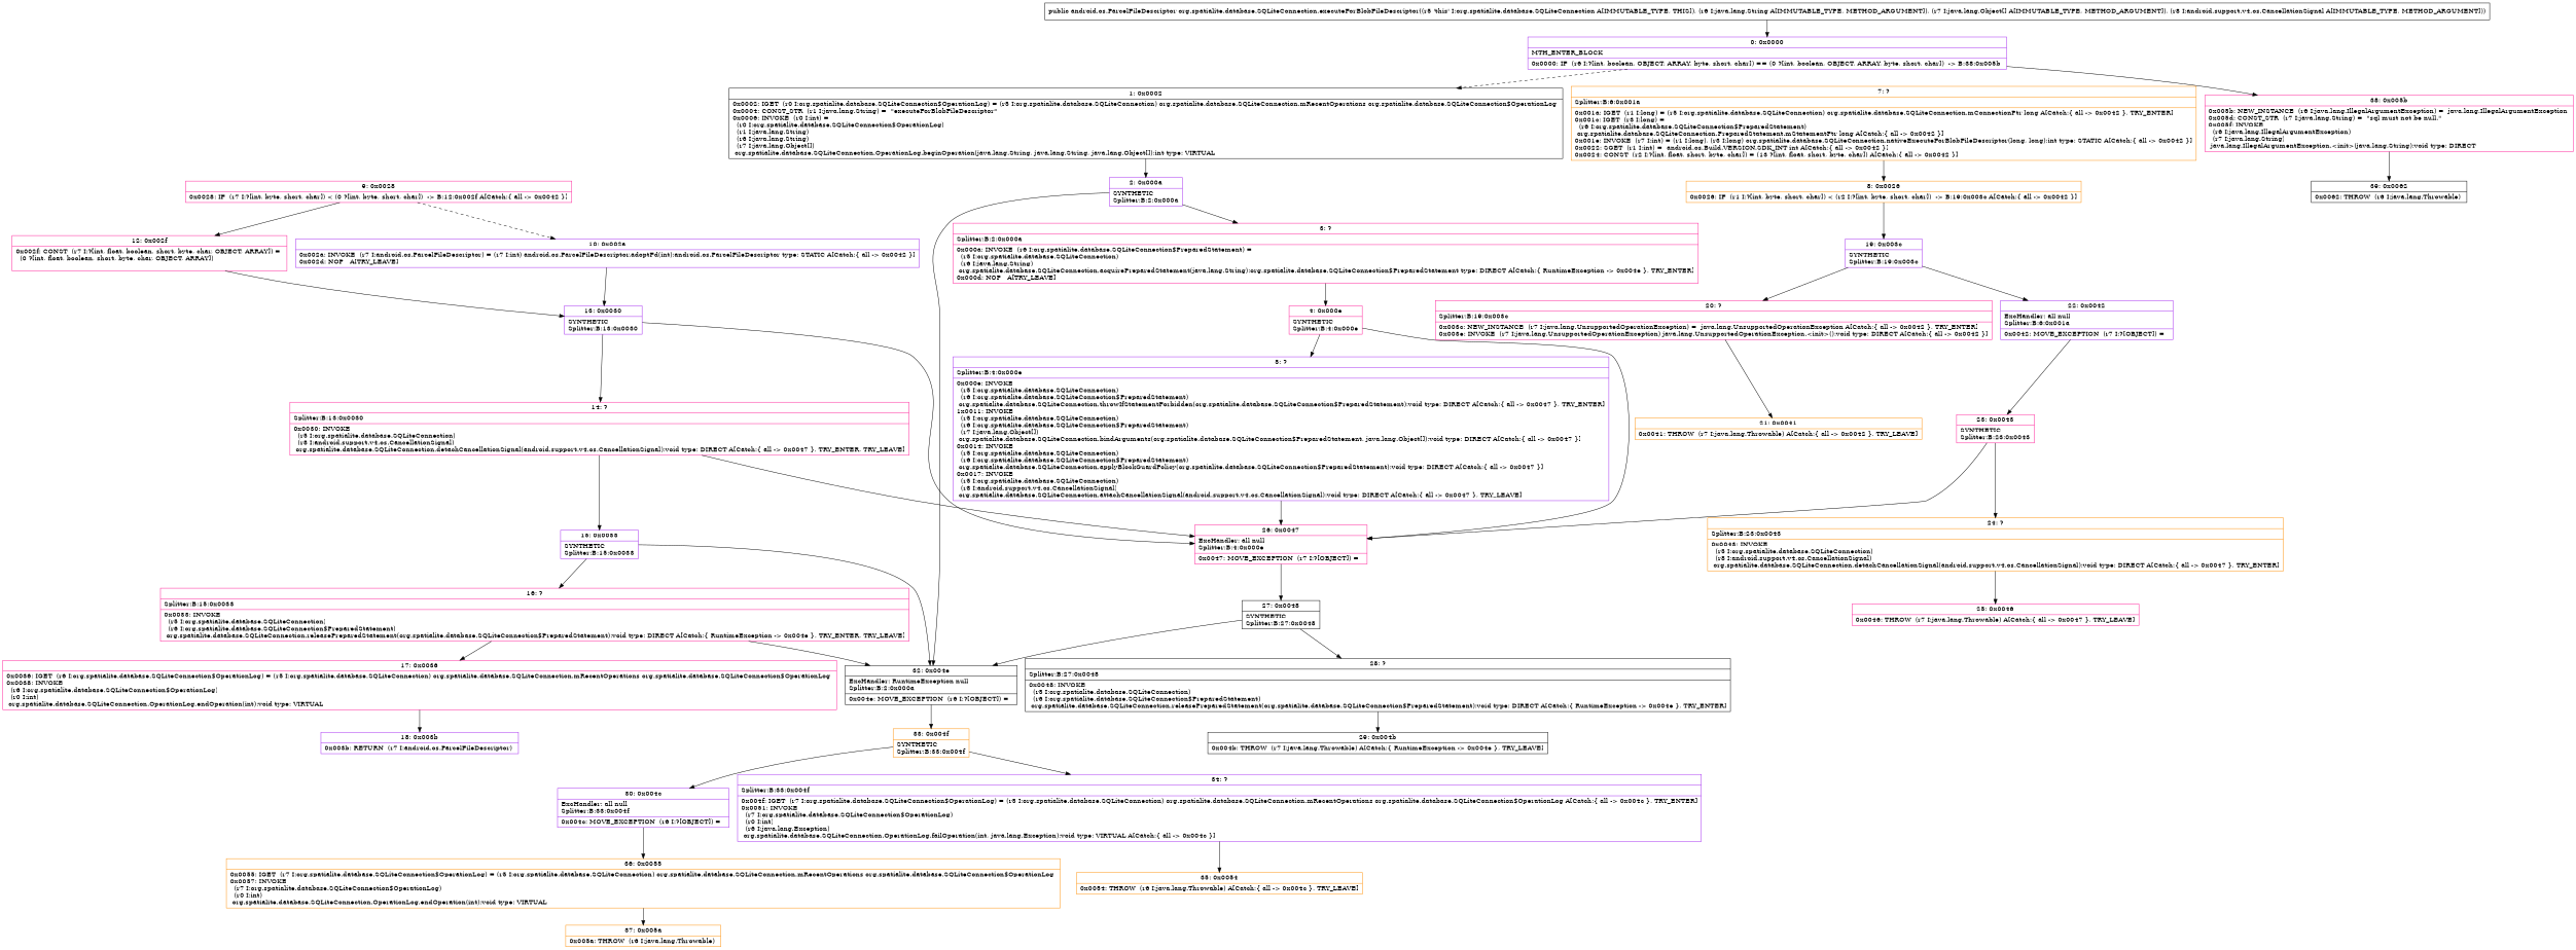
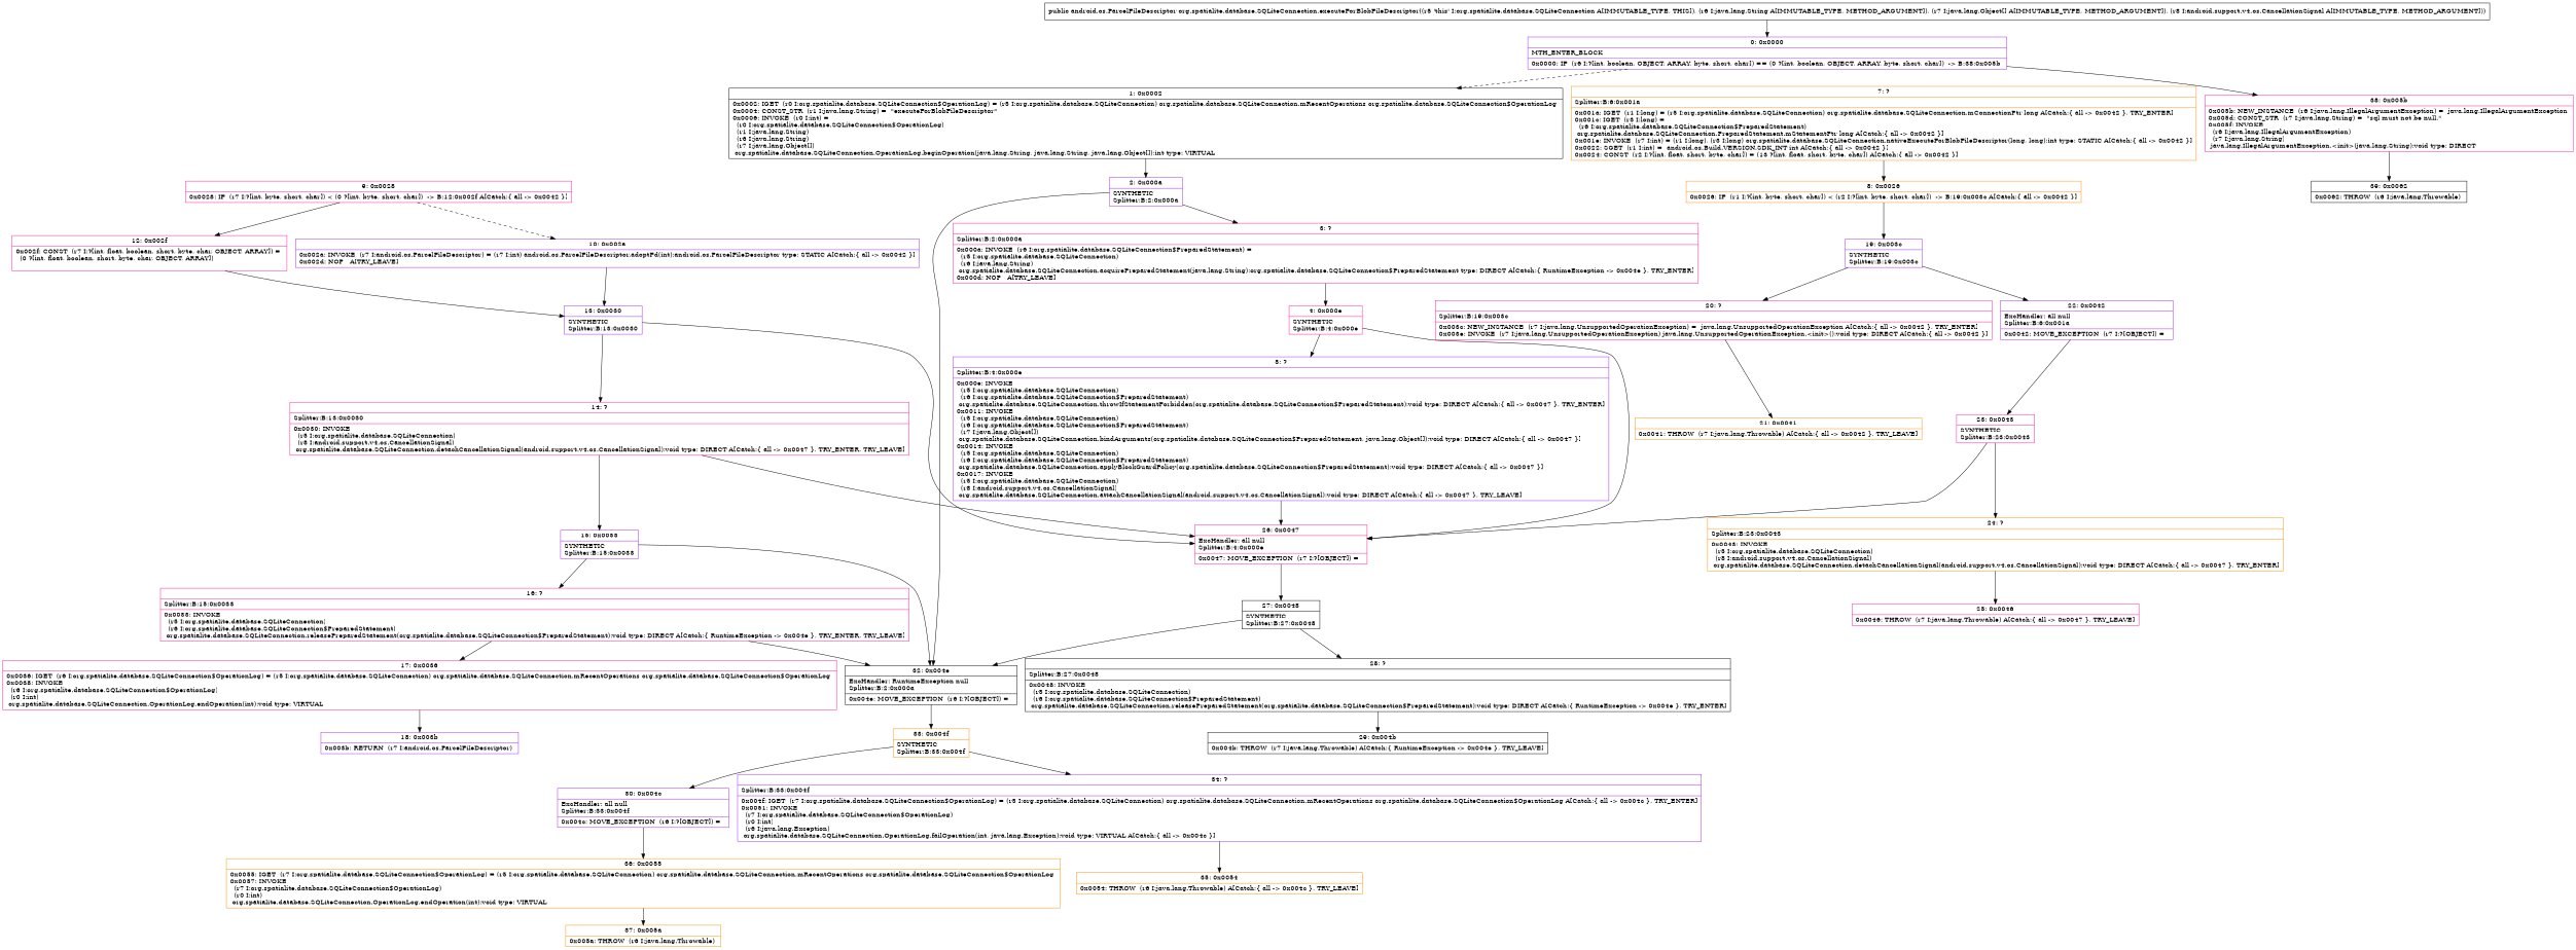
  digraph {
    node [color=deeppink shape=record]
    n1 [color=purple label="{0\:\ 0x0000|MTH_ENTER_BLOCK\l|0x0000: IF  (r6 I:?[int, boolean, OBJECT, ARRAY, byte, short, char]) == (0 ?[int, boolean, OBJECT, ARRAY, byte, short, char])  \-\> B:38:0x005b \l}"]
    n2 [color=black label="{1\:\ 0x0002|0x0002: IGET  (r0 I:org.spatialite.database.SQLiteConnection$OperationLog) = (r5 I:org.spatialite.database.SQLiteConnection) org.spatialite.database.SQLiteConnection.mRecentOperations org.spatialite.database.SQLiteConnection$OperationLog \l0x0004: CONST_STR  (r1 I:java.lang.String) =  \"executeForBlobFileDescriptor\" \l0x0006: INVOKE  (r0 I:int) = \l  (r0 I:org.spatialite.database.SQLiteConnection$OperationLog)\l  (r1 I:java.lang.String)\l  (r6 I:java.lang.String)\l  (r7 I:java.lang.Object[])\l org.spatialite.database.SQLiteConnection.OperationLog.beginOperation(java.lang.String, java.lang.String, java.lang.Object[]):int type: VIRTUAL \l}"]
    n3 [label="{38\:\ 0x005b|0x005b: NEW_INSTANCE  (r6 I:java.lang.IllegalArgumentException) =  java.lang.IllegalArgumentException \l0x005d: CONST_STR  (r7 I:java.lang.String) =  \"sql must not be null.\" \l0x005f: INVOKE  \l  (r6 I:java.lang.IllegalArgumentException)\l  (r7 I:java.lang.String)\l java.lang.IllegalArgumentException.\<init\>(java.lang.String):void type: DIRECT \l}"]
    n4 [color=purple label="{2\:\ 0x000a|SYNTHETIC\lSplitter:B:2:0x000a\l}"]
    n5 [color=black label="{39\:\ 0x0062|0x0062: THROW  (r6 I:java.lang.Throwable) \l}"]
    n6 [label="{3\:\ ?|Splitter:B:2:0x000a\l|0x000a: INVOKE  (r6 I:org.spatialite.database.SQLiteConnection$PreparedStatement) = \l  (r5 I:org.spatialite.database.SQLiteConnection)\l  (r6 I:java.lang.String)\l org.spatialite.database.SQLiteConnection.acquirePreparedStatement(java.lang.String):org.spatialite.database.SQLiteConnection$PreparedStatement type: DIRECT A[Catch:\{ RuntimeException \-\> 0x004e \}, TRY_ENTER]\l0x000d: NOP   A[TRY_LEAVE]\l}"]
    n7 [color=black label="{32\:\ 0x004e|ExcHandler: RuntimeException null\lSplitter:B:2:0x000a\l|0x004e: MOVE_EXCEPTION  (r6 I:?[OBJECT]) =  \l}"]
    n8 [label="{4\:\ 0x000e|SYNTHETIC\lSplitter:B:4:0x000e\l}"]
    n9 [color=darkorange label="{33\:\ 0x004f|SYNTHETIC\lSplitter:B:33:0x004f\l}"]
-   n10 [color=purple label="{5\:\ ?|Splitter:B:4:0x000e\l|0x000e: INVOKE  \l  (r5 I:org.spatialite.database.SQLiteConnection)\l  (r6 I:org.spatialite.database.SQLiteConnection$PreparedStatement)\l org.spatialite.database.SQLiteConnection.throwIfStatementForbidden(org.spatialite.database.SQLiteConnection$PreparedStatement):void type: DIRECT A[Catch:\{ all \-\> 0x0047 \}, TRY_ENTER]\l1x0011: INVOKE  \l  (r5 I:org.spatialite.database.SQLiteConnection)\l  (r6 I:org.spatialite.database.SQLiteConnection$PreparedStatement)\l  (r7 I:java.lang.Object[])\l org.spatialite.database.SQLiteConnection.bindArguments(org.spatialite.database.SQLiteConnection$PreparedStatement, java.lang.Object[]):void type: DIRECT A[Catch:\{ all \-\> 0x0047 \}]\l0x0014: INVOKE  \l  (r5 I:org.spatialite.database.SQLiteConnection)\l  (r6 I:org.spatialite.database.SQLiteConnection$PreparedStatement)\l org.spatialite.database.SQLiteConnection.applyBlockGuardPolicy(org.spatialite.database.SQLiteConnection$PreparedStatement):void type: DIRECT A[Catch:\{ all \-\> 0x0047 \}]\l0x0017: INVOKE  \l  (r5 I:org.spatialite.database.SQLiteConnection)\l  (r8 I:android.support.v4.os.CancellationSignal)\l org.spatialite.database.SQLiteConnection.attachCancellationSignal(android.support.v4.os.CancellationSignal):void type: DIRECT A[Catch:\{ all \-\> 0x0047 \}, TRY_LEAVE]\l}"]
+   n10 [color=purple label="{5\:\ ?|Splitter:B:4:0x000e\l|0x000e: INVOKE  \l  (r5 I:org.spatialite.database.SQLiteConnection)\l  (r6 I:org.spatialite.database.SQLiteConnection$PreparedStatement)\l org.spatialite.database.SQLiteConnection.throwIfStatementForbidden(org.spatialite.database.SQLiteConnection$PreparedStatement):void type: DIRECT A[Catch:\{ all \-\> 0x0047 \}, TRY_ENTER]\l0x0011: INVOKE  \l  (r5 I:org.spatialite.database.SQLiteConnection)\l  (r6 I:org.spatialite.database.SQLiteConnection$PreparedStatement)\l  (r7 I:java.lang.Object[])\l org.spatialite.database.SQLiteConnection.bindArguments(org.spatialite.database.SQLiteConnection$PreparedStatement, java.lang.Object[]):void type: DIRECT A[Catch:\{ all \-\> 0x0047 \}]\l0x0014: INVOKE  \l  (r5 I:org.spatialite.database.SQLiteConnection)\l  (r6 I:org.spatialite.database.SQLiteConnection$PreparedStatement)\l org.spatialite.database.SQLiteConnection.applyBlockGuardPolicy(org.spatialite.database.SQLiteConnection$PreparedStatement):void type: DIRECT A[Catch:\{ all \-\> 0x0047 \}]\l0x0017: INVOKE  \l  (r5 I:org.spatialite.database.SQLiteConnection)\l  (r8 I:android.support.v4.os.CancellationSignal)\l org.spatialite.database.SQLiteConnection.attachCancellationSignal(android.support.v4.os.CancellationSignal):void type: DIRECT A[Catch:\{ all \-\> 0x0047 \}, TRY_LEAVE]\l}"]
    n11 [label="{26\:\ 0x0047|ExcHandler: all null\lSplitter:B:4:0x000e\l|0x0047: MOVE_EXCEPTION  (r7 I:?[OBJECT]) =  \l}"]
    n12 [color=black label="{27\:\ 0x0048|SYNTHETIC\lSplitter:B:27:0x0048\l}"]
    n13 [color=darkorange label="{7\:\ ?|Splitter:B:6:0x001a\l|0x001a: IGET  (r1 I:long) = (r5 I:org.spatialite.database.SQLiteConnection) org.spatialite.database.SQLiteConnection.mConnectionPtr long A[Catch:\{ all \-\> 0x0042 \}, TRY_ENTER]\l0x001c: IGET  (r3 I:long) = \l  (r6 I:org.spatialite.database.SQLiteConnection$PreparedStatement)\l org.spatialite.database.SQLiteConnection.PreparedStatement.mStatementPtr long A[Catch:\{ all \-\> 0x0042 \}]\l0x001e: INVOKE  (r7 I:int) = (r1 I:long), (r3 I:long) org.spatialite.database.SQLiteConnection.nativeExecuteForBlobFileDescriptor(long, long):int type: STATIC A[Catch:\{ all \-\> 0x0042 \}]\l0x0022: SGET  (r1 I:int) =  android.os.Build.VERSION.SDK_INT int A[Catch:\{ all \-\> 0x0042 \}]\l0x0024: CONST  (r2 I:?[int, float, short, byte, char]) = (13 ?[int, float, short, byte, char]) A[Catch:\{ all \-\> 0x0042 \}]\l}"]
    n14 [color=darkorange label="{8\:\ 0x0026|0x0026: IF  (r1 I:?[int, byte, short, char]) \< (r2 I:?[int, byte, short, char])  \-\> B:19:0x003c A[Catch:\{ all \-\> 0x0042 \}]\l}"]
    n15 [color=purple label="{22\:\ 0x0042|ExcHandler: all null\lSplitter:B:6:0x001a\l|0x0042: MOVE_EXCEPTION  (r7 I:?[OBJECT]) =  \l}"]
    n16 [label="{23\:\ 0x0043|SYNTHETIC\lSplitter:B:23:0x0043\l}"]
    n17 [color=purple label="{19\:\ 0x003c|SYNTHETIC\lSplitter:B:19:0x003c\l}"]
    n18 [label="{9\:\ 0x0028|0x0028: IF  (r7 I:?[int, byte, short, char]) \< (0 ?[int, byte, short, char])  \-\> B:12:0x002f A[Catch:\{ all \-\> 0x0042 \}]\l}"]
    n19 [color=purple label="{10\:\ 0x002a|0x002a: INVOKE  (r7 I:android.os.ParcelFileDescriptor) = (r7 I:int) android.os.ParcelFileDescriptor.adoptFd(int):android.os.ParcelFileDescriptor type: STATIC A[Catch:\{ all \-\> 0x0042 \}]\l0x002d: NOP   A[TRY_LEAVE]\l}"]
    n20 [label="{12\:\ 0x002f|0x002f: CONST  (r7 I:?[int, float, boolean, short, byte, char, OBJECT, ARRAY]) = \l  (0 ?[int, float, boolean, short, byte, char, OBJECT, ARRAY])\l \l}"]
    n21 [label="{20\:\ ?|Splitter:B:19:0x003c\l|0x003c: NEW_INSTANCE  (r7 I:java.lang.UnsupportedOperationException) =  java.lang.UnsupportedOperationException A[Catch:\{ all \-\> 0x0042 \}, TRY_ENTER]\l0x003e: INVOKE  (r7 I:java.lang.UnsupportedOperationException) java.lang.UnsupportedOperationException.\<init\>():void type: DIRECT A[Catch:\{ all \-\> 0x0042 \}]\l}"]
    n22 [color=purple label="{13\:\ 0x0030|SYNTHETIC\lSplitter:B:13:0x0030\l}"]
    n23 [label="{14\:\ ?|Splitter:B:13:0x0030\l|0x0030: INVOKE  \l  (r5 I:org.spatialite.database.SQLiteConnection)\l  (r8 I:android.support.v4.os.CancellationSignal)\l org.spatialite.database.SQLiteConnection.detachCancellationSignal(android.support.v4.os.CancellationSignal):void type: DIRECT A[Catch:\{ all \-\> 0x0047 \}, TRY_ENTER, TRY_LEAVE]\l}"]
    n24 [color=purple label="{15\:\ 0x0033|SYNTHETIC\lSplitter:B:15:0x0033\l}"]
    n25 [label="{16\:\ ?|Splitter:B:15:0x0033\l|0x0033: INVOKE  \l  (r5 I:org.spatialite.database.SQLiteConnection)\l  (r6 I:org.spatialite.database.SQLiteConnection$PreparedStatement)\l org.spatialite.database.SQLiteConnection.releasePreparedStatement(org.spatialite.database.SQLiteConnection$PreparedStatement):void type: DIRECT A[Catch:\{ RuntimeException \-\> 0x004e \}, TRY_ENTER, TRY_LEAVE]\l}"]
    n26 [label="{17\:\ 0x0036|0x0036: IGET  (r6 I:org.spatialite.database.SQLiteConnection$OperationLog) = (r5 I:org.spatialite.database.SQLiteConnection) org.spatialite.database.SQLiteConnection.mRecentOperations org.spatialite.database.SQLiteConnection$OperationLog \l0x0038: INVOKE  \l  (r6 I:org.spatialite.database.SQLiteConnection$OperationLog)\l  (r0 I:int)\l org.spatialite.database.SQLiteConnection.OperationLog.endOperation(int):void type: VIRTUAL \l}"]
    n27 [color=purple label="{18\:\ 0x003b|0x003b: RETURN  (r7 I:android.os.ParcelFileDescriptor) \l}"]
    n28 [color=darkorange label="{21\:\ 0x0041|0x0041: THROW  (r7 I:java.lang.Throwable) A[Catch:\{ all \-\> 0x0042 \}, TRY_LEAVE]\l}"]
    n29 [color=darkorange label="{24\:\ ?|Splitter:B:23:0x0043\l|0x0043: INVOKE  \l  (r5 I:org.spatialite.database.SQLiteConnection)\l  (r8 I:android.support.v4.os.CancellationSignal)\l org.spatialite.database.SQLiteConnection.detachCancellationSignal(android.support.v4.os.CancellationSignal):void type: DIRECT A[Catch:\{ all \-\> 0x0047 \}, TRY_ENTER]\l}"]
    n30 [label="{25\:\ 0x0046|0x0046: THROW  (r7 I:java.lang.Throwable) A[Catch:\{ all \-\> 0x0047 \}, TRY_LEAVE]\l}"]
    n31 [color=black label="{28\:\ ?|Splitter:B:27:0x0048\l|0x0048: INVOKE  \l  (r5 I:org.spatialite.database.SQLiteConnection)\l  (r6 I:org.spatialite.database.SQLiteConnection$PreparedStatement)\l org.spatialite.database.SQLiteConnection.releasePreparedStatement(org.spatialite.database.SQLiteConnection$PreparedStatement):void type: DIRECT A[Catch:\{ RuntimeException \-\> 0x004e \}, TRY_ENTER]\l}"]
    n32 [color=black label="{29\:\ 0x004b|0x004b: THROW  (r7 I:java.lang.Throwable) A[Catch:\{ RuntimeException \-\> 0x004e \}, TRY_LEAVE]\l}"]
    n33 [color=purple label="{30\:\ 0x004c|ExcHandler: all null\lSplitter:B:33:0x004f\l|0x004c: MOVE_EXCEPTION  (r6 I:?[OBJECT]) =  \l}"]
    n34 [color=darkorange label="{36\:\ 0x0055|0x0055: IGET  (r7 I:org.spatialite.database.SQLiteConnection$OperationLog) = (r5 I:org.spatialite.database.SQLiteConnection) org.spatialite.database.SQLiteConnection.mRecentOperations org.spatialite.database.SQLiteConnection$OperationLog \l0x0057: INVOKE  \l  (r7 I:org.spatialite.database.SQLiteConnection$OperationLog)\l  (r0 I:int)\l org.spatialite.database.SQLiteConnection.OperationLog.endOperation(int):void type: VIRTUAL \l}"]
    n35 [color=darkorange label="{37\:\ 0x005a|0x005a: THROW  (r6 I:java.lang.Throwable) \l}"]
    n36 [color=purple label="{34\:\ ?|Splitter:B:33:0x004f\l|0x004f: IGET  (r7 I:org.spatialite.database.SQLiteConnection$OperationLog) = (r5 I:org.spatialite.database.SQLiteConnection) org.spatialite.database.SQLiteConnection.mRecentOperations org.spatialite.database.SQLiteConnection$OperationLog A[Catch:\{ all \-\> 0x004c \}, TRY_ENTER]\l0x0051: INVOKE  \l  (r7 I:org.spatialite.database.SQLiteConnection$OperationLog)\l  (r0 I:int)\l  (r6 I:java.lang.Exception)\l org.spatialite.database.SQLiteConnection.OperationLog.failOperation(int, java.lang.Exception):void type: VIRTUAL A[Catch:\{ all \-\> 0x004c \}]\l}"]
    n37 [color=darkorange label="{35\:\ 0x0054|0x0054: THROW  (r6 I:java.lang.Throwable) A[Catch:\{ all \-\> 0x004c \}, TRY_LEAVE]\l}"]
    n38 [color=black label="{public android.os.ParcelFileDescriptor org.spatialite.database.SQLiteConnection.executeForBlobFileDescriptor((r5 'this' I:org.spatialite.database.SQLiteConnection A[IMMUTABLE_TYPE, THIS]), (r6 I:java.lang.String A[IMMUTABLE_TYPE, METHOD_ARGUMENT]), (r7 I:java.lang.Object[] A[IMMUTABLE_TYPE, METHOD_ARGUMENT]), (r8 I:android.support.v4.os.CancellationSignal A[IMMUTABLE_TYPE, METHOD_ARGUMENT])) }"]
    n1 -> n2 [style=dashed]
    n1 -> n3
    n2 -> n4
    n3 -> n5
    n4 -> n6
    n4 -> n7
    n6 -> n8
    n7 -> n9
    n8 -> n10
    n8 -> n11
    n9 -> n33
    n9 -> n36
    n10 -> n11
    n11 -> n12
    n12 -> n7
    n12 -> n31
    n13 -> n14
    n14 -> n17
    n15 -> n16
    n16 -> n11
    n16 -> n29
    n17 -> n15
    n17 -> n21
    n18 -> n19 [style=dashed]
    n18 -> n20
    n19 -> n22
    n20 -> n22
    n21 -> n28
    n22 -> n11
    n22 -> n23
    n23 -> n11
    n23 -> n24
    n24 -> n7
    n24 -> n25
    n25 -> n7
    n25 -> n26
    n26 -> n27
    n29 -> n30
    n31 -> n32
    n33 -> n34
    n34 -> n35
    n36 -> n37
    n38 -> n1
  }
